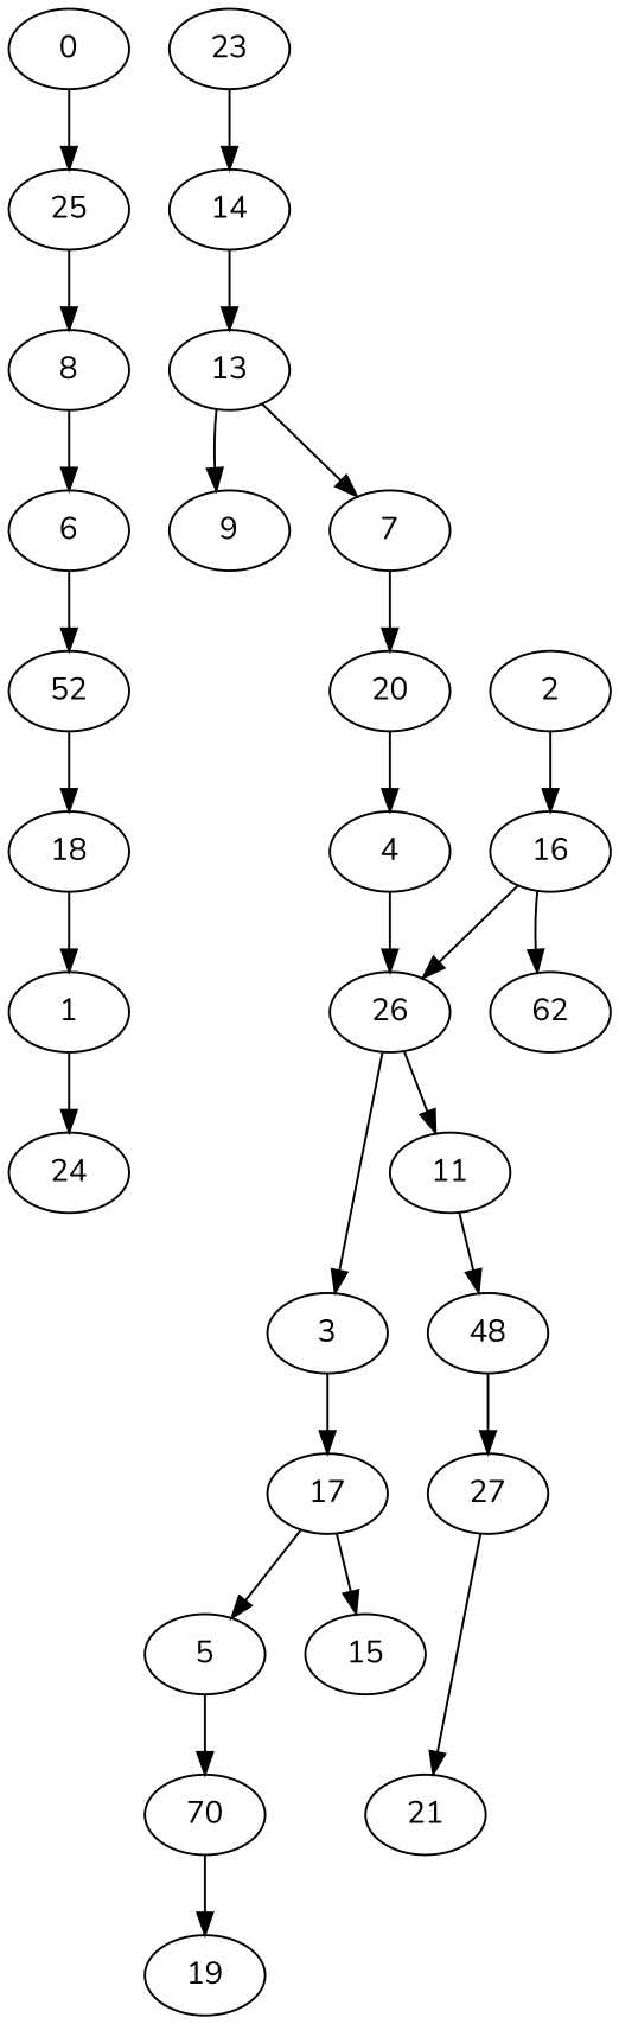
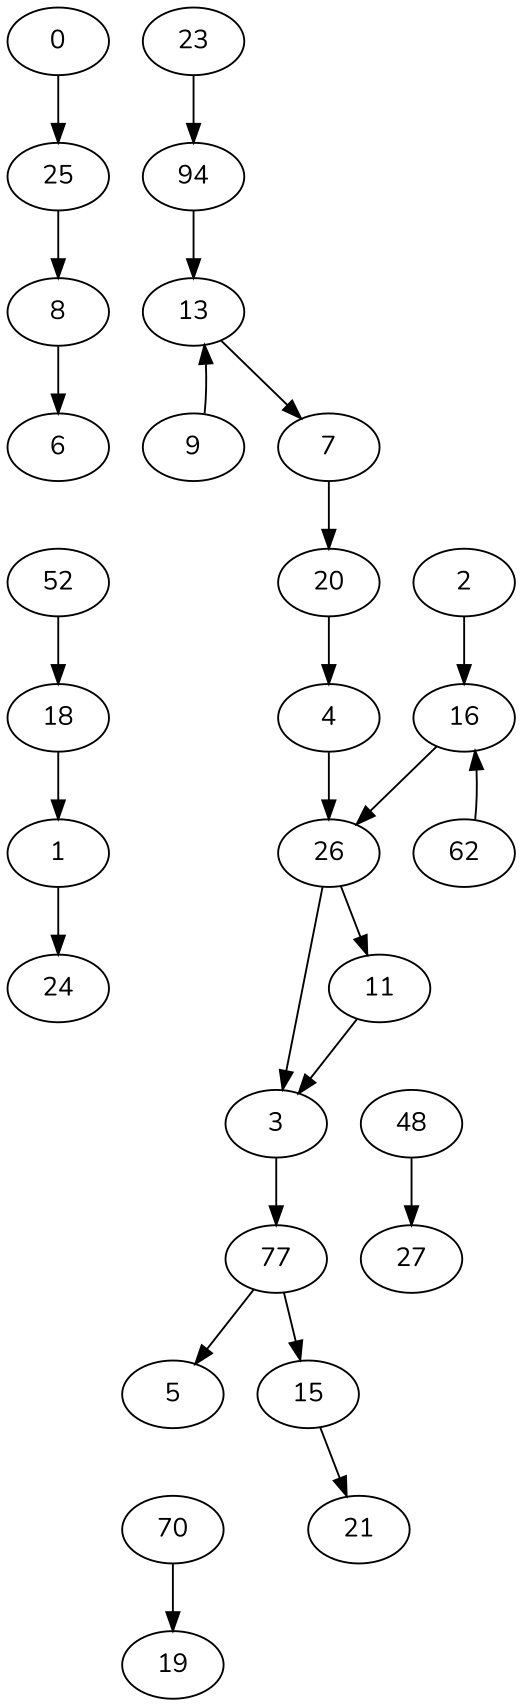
  digraph {
    fontname=Nunito
    node [fontname=Nunito]
    edge [fontname=Nunito]
    n1 [label=0]
    n2 [label=25]
    n3 [label=8]
    n4 [label=6]
    n5 [label=52]
    n6 [label=18]
    n7 [label=1]
    n8 [label=24]
    n9 [label=23]
-   n10 [label=14]
+   n10 [label=94]
    n11 [label=13]
    n12 [label=9]
    n13 [label=7]
    n14 [label=20]
    n15 [label=4]
    n16 [label=26]
    n17 [label=2]
    n18 [label=16]
    n19 [label=62]
    n20 [label=11]
    n21 [label=3]
    n22 [label=48]
-   n23 [label=17]
+   n23 [label=77]
    n24 [label=27]
    n25 [label=21]
    n26 [label=15]
    n27 [label=5]
    n28 [label=70]
    n29 [label=19]
    n1 -> n2
    n2 -> n3
    n3 -> n4
-   n4 -> n5
    n5 -> n6
    n6 -> n7
    n7 -> n8
    n9 -> n10
    n10 -> n11
-   n11 -> n12
+   n12 -> n11
    n11 -> n13
    n13 -> n14
    n14 -> n15
    n15 -> n16
    n16 -> n20
    n16 -> n21
    n17 -> n18
    n18 -> n16
-   n18 -> n19
-   n20 -> n22
+   n19 -> n18
+   n20 -> n21
    n21 -> n23
    n22 -> n24
    n23 -> n26
    n23 -> n27
-   n24 -> n25
-   n27 -> n28
+   n26 -> n25
    n28 -> n29
  }
